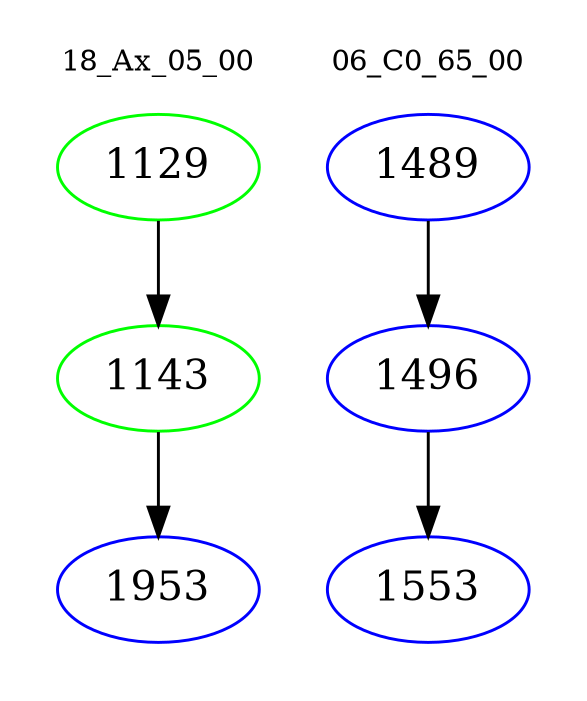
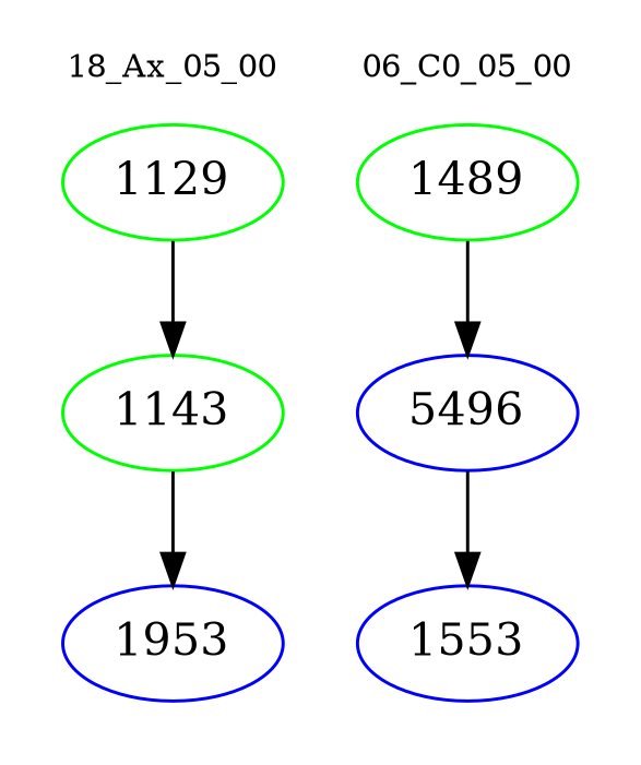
  digraph {
    node [color=green]
    edge [color=black]
    n1 [label=1129]
    n2 [label=1143]
    n3 [color=blue label=1953]
-   n4 [color=blue label=1489]
-   n5 [color=blue label=1496]
+   n4 [label=1489]
+   n5 [color=blue label=5496]
    n6 [color=blue label=1553]
    subgraph cluster_1 {
      color=white
      fontsize=10
      label="18_Ax_05_00"
      n1
      n2
      n3
    }
    subgraph cluster_2 {
      color=white
      fontsize=10
-     label="06_C0_65_00"
+     label="06_C0_05_00"
      n4
      n5
      n6
    }
    n1 -> n2
    n2 -> n3
    n4 -> n5
    n5 -> n6
  }
